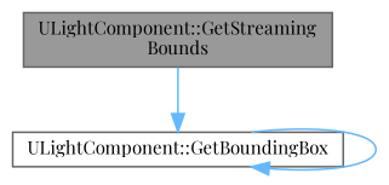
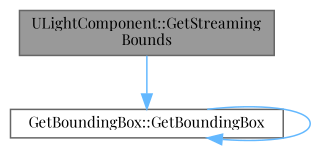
  digraph {
    rankdir=TB
    fontname="Playfair Display"
    node [fontname="Playfair Display" fontsize=10 shape=box style=filled]
    edge [color=steelblue1 fontname="Playfair Display" fontsize=10 labelfontname=Helvetica labelfontsize=10 style=solid]
    n1 [color=gray40 fillcolor=grey60 fontcolor=black height=0.2 label="ULightComponent::GetStreaming\lBounds" width=0.4]
-   n2 [color=grey40 fillcolor=white height=0.2 label="ULightComponent::GetBoundingBox" width=0.4]
+   n2 [color=grey40 fillcolor=white height=0.2 label="GetBoundingBox::GetBoundingBox" width=0.4]
    n1 -> n2
    n2 -> n2
  }
